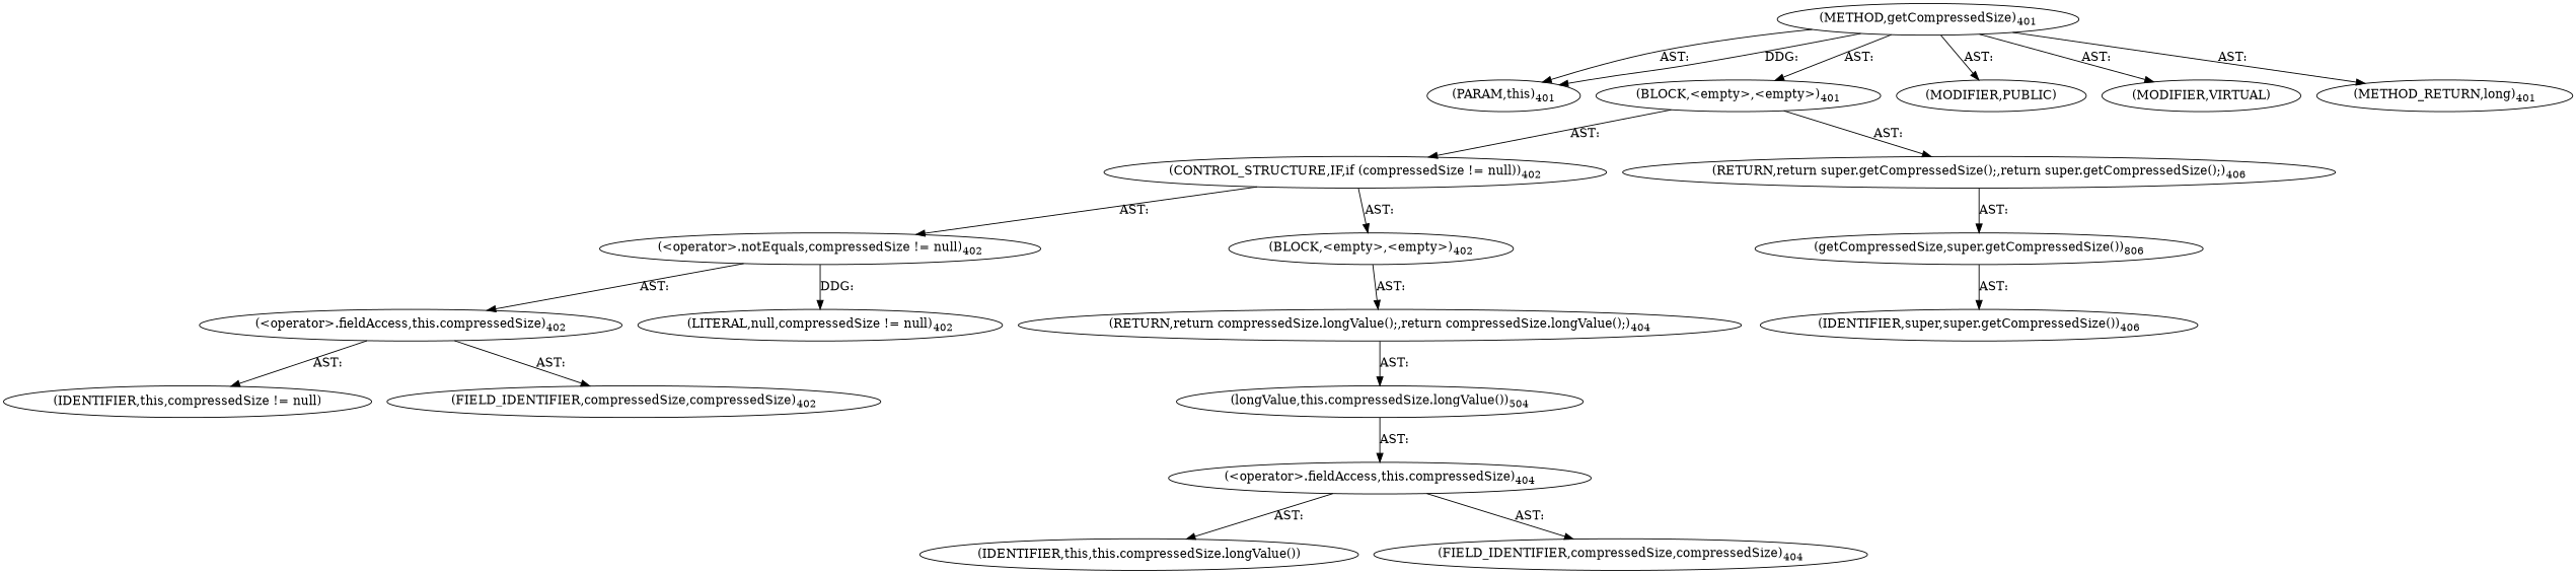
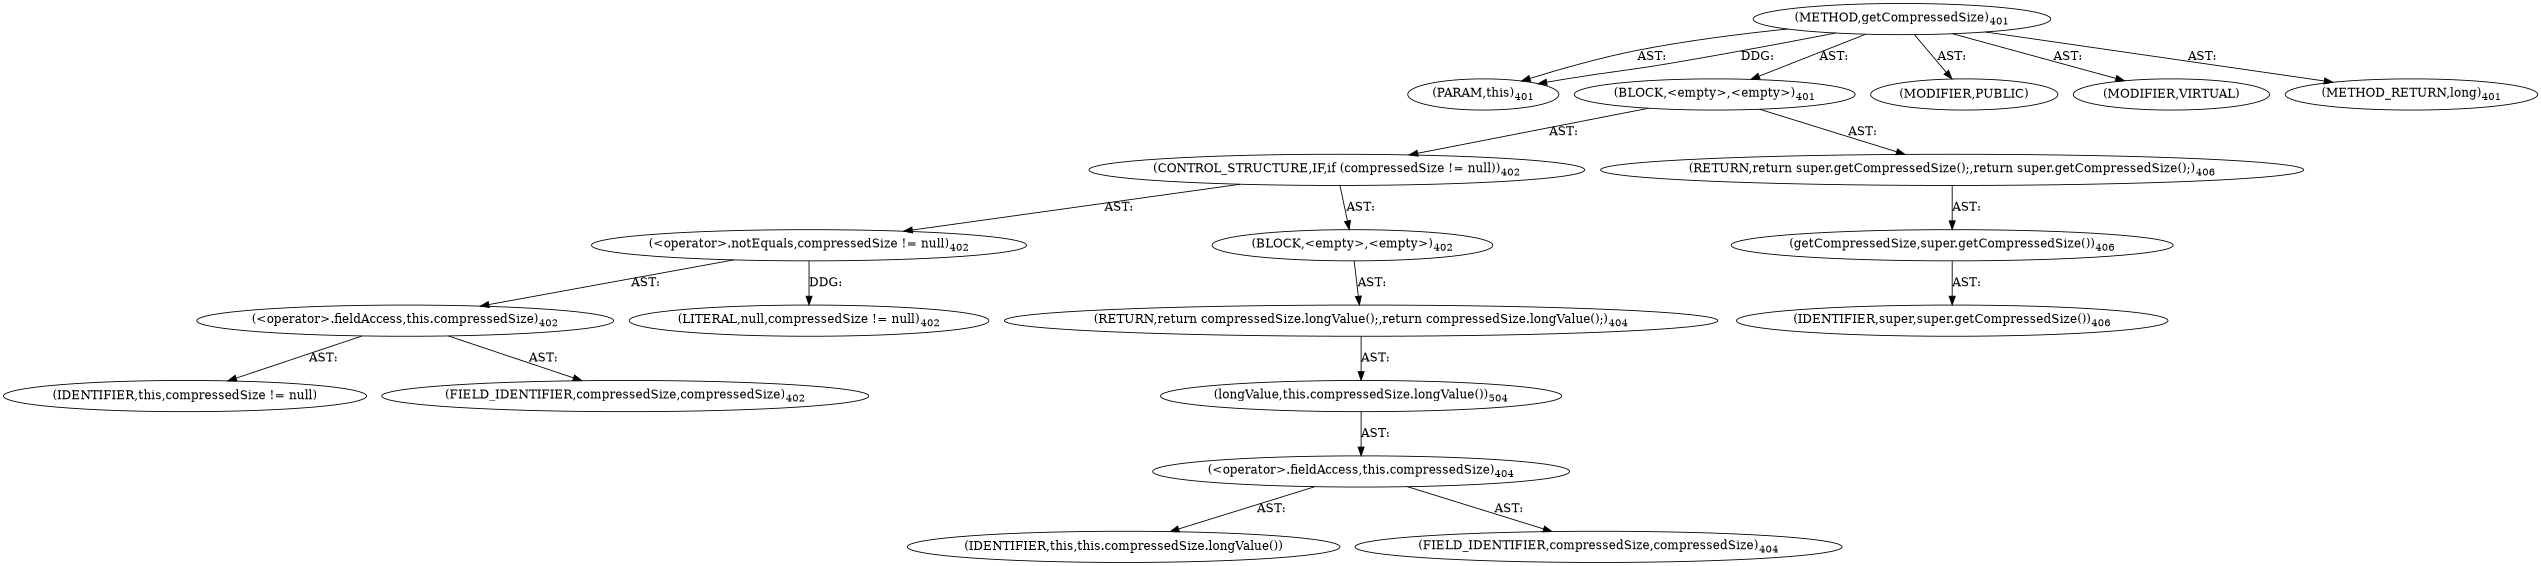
  digraph {
    n1 [label=<(METHOD,getCompressedSize)<SUB>401</SUB>>]
    n2 [label=<(PARAM,this)<SUB>401</SUB>>]
    n3 [label=<(BLOCK,&lt;empty&gt;,&lt;empty&gt;)<SUB>401</SUB>>]
    n4 [label=<(MODIFIER,PUBLIC)>]
    n5 [label=<(MODIFIER,VIRTUAL)>]
    n6 [label=<(METHOD_RETURN,long)<SUB>401</SUB>>]
    n7 [label=<(CONTROL_STRUCTURE,IF,if (compressedSize != null))<SUB>402</SUB>>]
    n8 [label=<(RETURN,return super.getCompressedSize();,return super.getCompressedSize();)<SUB>406</SUB>>]
    n9 [label=<(&lt;operator&gt;.notEquals,compressedSize != null)<SUB>402</SUB>>]
    n10 [label=<(BLOCK,&lt;empty&gt;,&lt;empty&gt;)<SUB>402</SUB>>]
-   n11 [label=<(getCompressedSize,super.getCompressedSize())<SUB>806</SUB>>]
+   n11 [label=<(getCompressedSize,super.getCompressedSize())<SUB>406</SUB>>]
    n12 [label=<(&lt;operator&gt;.fieldAccess,this.compressedSize)<SUB>402</SUB>>]
    n13 [label=<(LITERAL,null,compressedSize != null)<SUB>402</SUB>>]
    n14 [label=<(RETURN,return compressedSize.longValue();,return compressedSize.longValue();)<SUB>404</SUB>>]
    n15 [label=<(IDENTIFIER,this,compressedSize != null)>]
    n16 [label=<(FIELD_IDENTIFIER,compressedSize,compressedSize)<SUB>402</SUB>>]
    n17 [label=<(longValue,this.compressedSize.longValue())<SUB>504</SUB>>]
    n18 [label=<(&lt;operator&gt;.fieldAccess,this.compressedSize)<SUB>404</SUB>>]
    n19 [label=<(IDENTIFIER,this,this.compressedSize.longValue())>]
    n20 [label=<(FIELD_IDENTIFIER,compressedSize,compressedSize)<SUB>404</SUB>>]
    n21 [label=<(IDENTIFIER,super,super.getCompressedSize())<SUB>406</SUB>>]
    n1 -> n2 [label="AST: "]
    n1 -> n2 [label="DDG: "]
    n1 -> n3 [label="AST: "]
    n1 -> n4 [label="AST: "]
    n1 -> n5 [label="AST: "]
    n1 -> n6 [label="AST: "]
    n3 -> n7 [label="AST: "]
    n3 -> n8 [label="AST: "]
    n7 -> n9 [label="AST: "]
    n7 -> n10 [label="AST: "]
    n8 -> n11 [label="AST: "]
    n9 -> n12 [label="AST: "]
    n9 -> n13 [label="DDG: "]
    n10 -> n14 [label="AST: "]
    n11 -> n21 [label="AST: "]
    n12 -> n15 [label="AST: "]
    n12 -> n16 [label="AST: "]
    n14 -> n17 [label="AST: "]
    n17 -> n18 [label="AST: "]
    n18 -> n19 [label="AST: "]
    n18 -> n20 [label="AST: "]
  }
